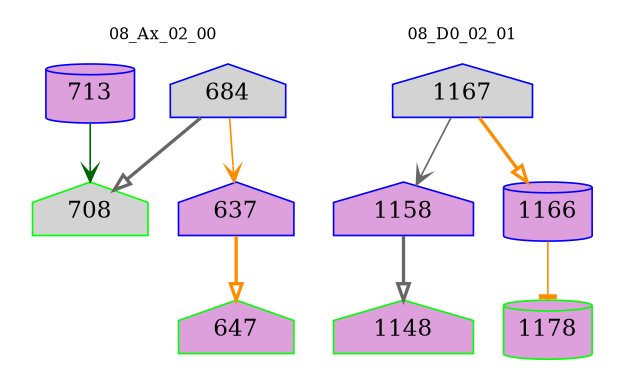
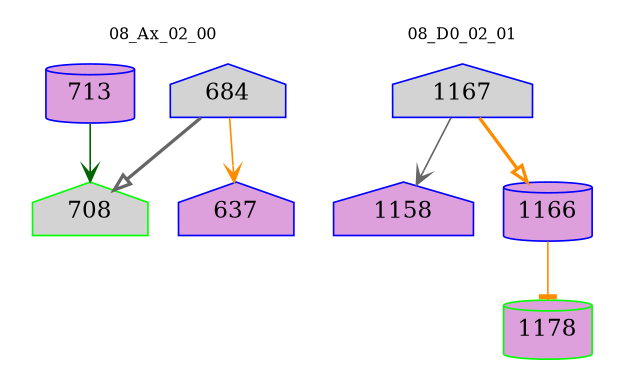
  digraph {
    node [color=blue fillcolor=plum shape=house style=filled]
    edge [arrowhead=onormal color=darkorange style=solid]
    n1 [fillcolor=lightgrey label=684]
    n2 [label=637]
    n3 [label=713 shape=cylinder]
-   n4 [color=green label=647]
    n5 [color=green fillcolor=lightgrey label=708]
    n6 [fillcolor=lightgrey label=1167]
    n7 [label=1158]
    n8 [label=1166 shape=cylinder]
-   n9 [color=green label=1148]
    n10 [color=green label=1178 shape=cylinder]
    subgraph cluster_1 {
      color=white
      fontsize=10
      label="08_Ax_02_00"
      n1
      n2
      n3
-     n4
      n5
    }
    subgraph cluster_2 {
      color=white
      fontsize=10
      label="08_D0_02_01"
      n6
      n7
      n8
-     n9
      n10
    }
    n1 -> n2 [arrowhead=vee]
    n1 -> n5 [color=gray40 style=bold]
-   n2 -> n4 [style=bold]
    n3 -> n5 [arrowhead=vee color=darkgreen]
    n6 -> n7 [arrowhead=vee color=gray40]
    n6 -> n8 [style=bold]
-   n7 -> n9 [color=gray40 style=bold]
    n8 -> n10 [arrowhead=tee]
  }
